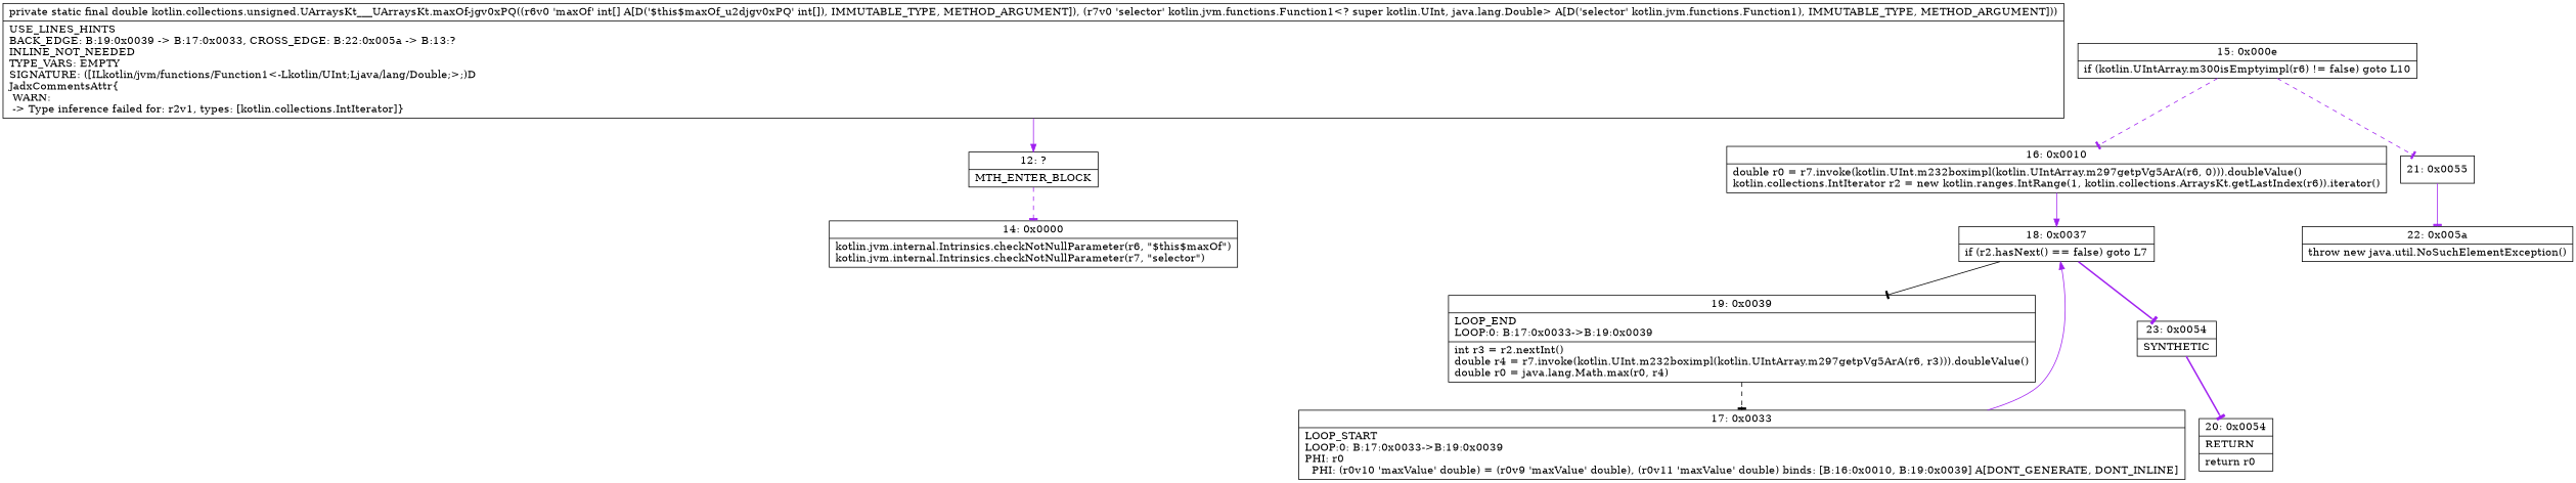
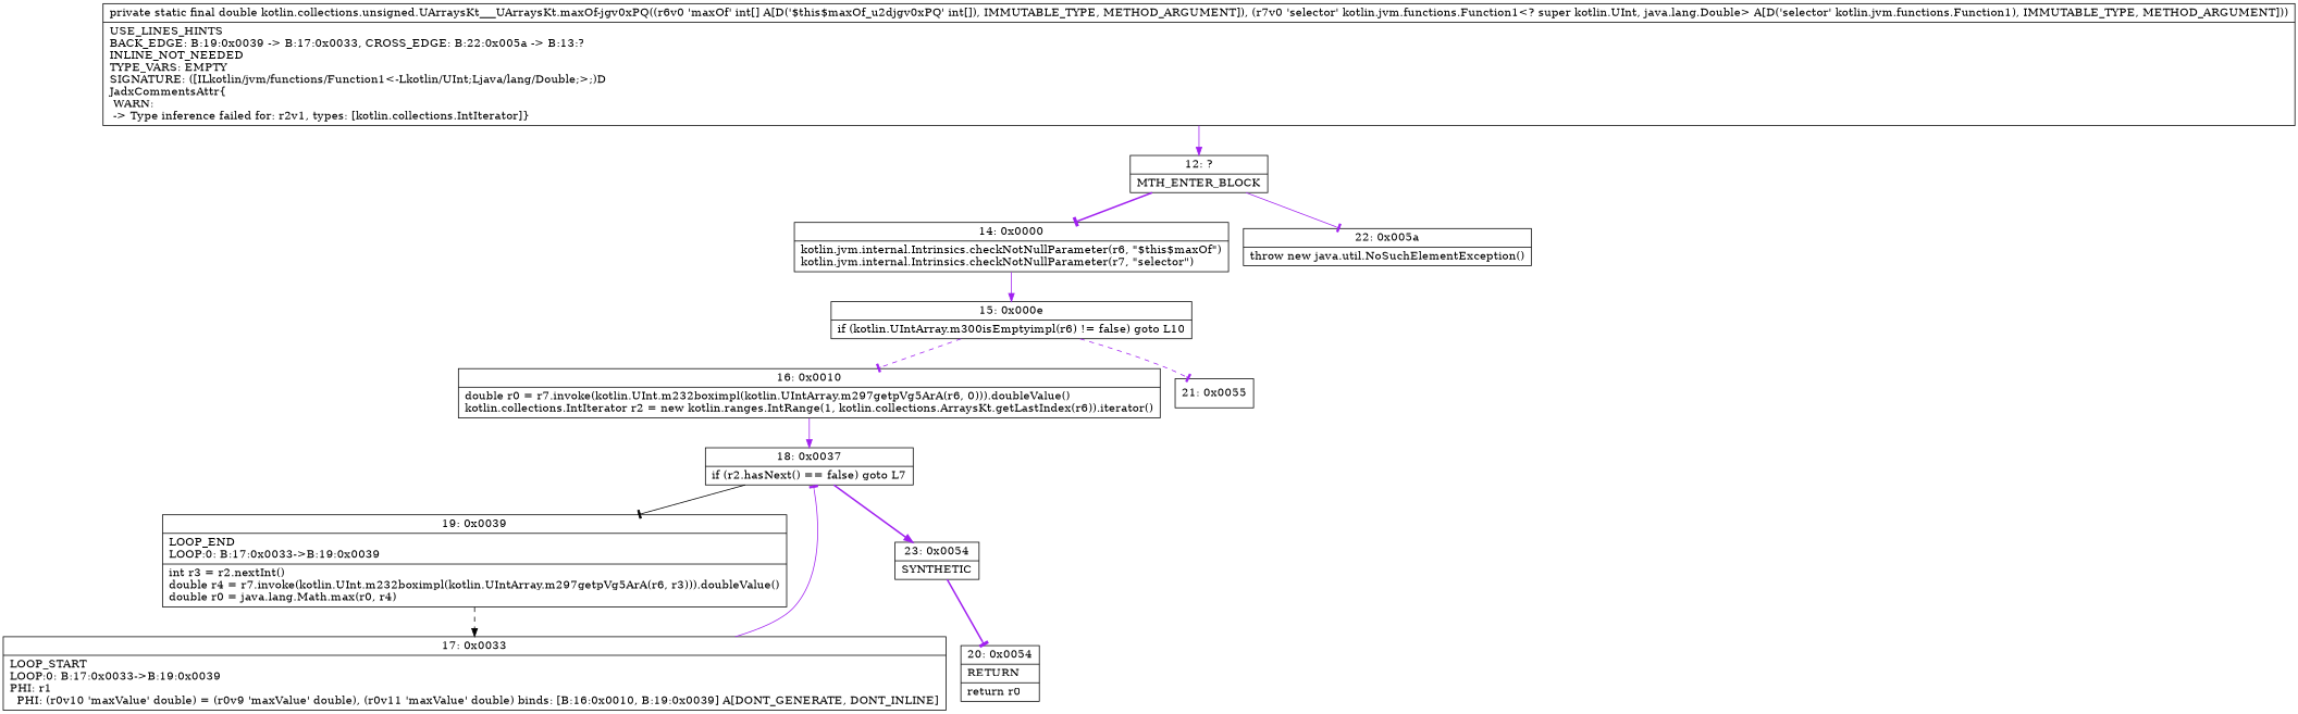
  digraph {
    node [shape=record]
    edge [arrowhead=tee color=purple style=solid]
    n1 [label="{12\:\ ?|MTH_ENTER_BLOCK\l}"]
    n2 [label="{14\:\ 0x0000|kotlin.jvm.internal.Intrinsics.checkNotNullParameter(r6, \"$this$maxOf\")\lkotlin.jvm.internal.Intrinsics.checkNotNullParameter(r7, \"selector\")\l}"]
    n3 [label="{15\:\ 0x000e|if (kotlin.UIntArray.m300isEmptyimpl(r6) != false) goto L10\l}"]
    n4 [label="{16\:\ 0x0010|double r0 = r7.invoke(kotlin.UInt.m232boximpl(kotlin.UIntArray.m297getpVg5ArA(r6, 0))).doubleValue()\lkotlin.collections.IntIterator r2 = new kotlin.ranges.IntRange(1, kotlin.collections.ArraysKt.getLastIndex(r6)).iterator()\l}"]
    n5 [label="{21\:\ 0x0055}"]
    n6 [label="{18\:\ 0x0037|if (r2.hasNext() == false) goto L7\l}"]
    n7 [label="{22\:\ 0x005a|throw new java.util.NoSuchElementException()\l}"]
-   n8 [label="{17\:\ 0x0033|LOOP_START\lLOOP:0: B:17:0x0033\-\>B:19:0x0039\lPHI: r0 \l  PHI: (r0v10 'maxValue' double) = (r0v9 'maxValue' double), (r0v11 'maxValue' double) binds: [B:16:0x0010, B:19:0x0039] A[DONT_GENERATE, DONT_INLINE]\l}"]
+   n8 [label="{17\:\ 0x0033|LOOP_START\lLOOP:0: B:17:0x0033\-\>B:19:0x0039\lPHI: r1 \l  PHI: (r0v10 'maxValue' double) = (r0v9 'maxValue' double), (r0v11 'maxValue' double) binds: [B:16:0x0010, B:19:0x0039] A[DONT_GENERATE, DONT_INLINE]\l}"]
    n9 [label="{19\:\ 0x0039|LOOP_END\lLOOP:0: B:17:0x0033\-\>B:19:0x0039\l|int r3 = r2.nextInt()\ldouble r4 = r7.invoke(kotlin.UInt.m232boximpl(kotlin.UIntArray.m297getpVg5ArA(r6, r3))).doubleValue()\ldouble r0 = java.lang.Math.max(r0, r4)\l}"]
    n10 [label="{23\:\ 0x0054|SYNTHETIC\l}"]
    n11 [label="{20\:\ 0x0054|RETURN\l|return r0\l}"]
    n12 [label="{private static final double kotlin.collections.unsigned.UArraysKt___UArraysKt.maxOf\-jgv0xPQ((r6v0 'maxOf' int[] A[D('$this$maxOf_u2djgv0xPQ' int[]), IMMUTABLE_TYPE, METHOD_ARGUMENT]), (r7v0 'selector' kotlin.jvm.functions.Function1\<? super kotlin.UInt, java.lang.Double\> A[D('selector' kotlin.jvm.functions.Function1), IMMUTABLE_TYPE, METHOD_ARGUMENT]))  | USE_LINES_HINTS\lBACK_EDGE: B:19:0x0039 \-\> B:17:0x0033, CROSS_EDGE: B:22:0x005a \-\> B:13:?\lINLINE_NOT_NEEDED\lTYPE_VARS: EMPTY\lSIGNATURE: ([ILkotlin\/jvm\/functions\/Function1\<\-Lkotlin\/UInt;Ljava\/lang\/Double;\>;)D\lJadxCommentsAttr\{\l WARN: \l \-\> Type inference failed for: r2v1, types: [kotlin.collections.IntIterator]\}\l}"]
-   n1 -> n2 [style=dashed]
+   n1 -> n2 [style=bold]
+   n2 -> n3 [arrowhead=normal]
    n3 -> n4 [style=dashed]
    n3 -> n5 [style=dashed]
    n4 -> n6 [arrowhead=normal]
-   n5 -> n7
+   n1 -> n7
    n6 -> n9 [color=black]
-   n6 -> n10 [style=bold]
-   n8 -> n6 [arrowhead=normal]
-   n9 -> n8 [color=black style=dashed]
+   n6 -> n10 [arrowhead=normal style=bold]
+   n8 -> n6
+   n9 -> n8 [arrowhead=normal color=black style=dashed]
    n10 -> n11 [style=bold]
    n12 -> n1 [arrowhead=normal]
  }
